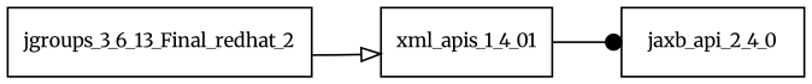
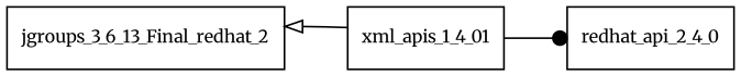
  digraph {
    fontname=Merriweather
    rankdir=LR
    node [fontname=Merriweather fontsize=10.0 shape=box]
    edge [fontname=Merriweather]
    jgroups_3_6_13_Final_redhat_2
    xml_apis_1_4_01
-   jaxb_api_2_4_0
-   jgroups_3_6_13_Final_redhat_2 -> xml_apis_1_4_01 [arrowhead=onormal]
+   jaxb_api_2_4_0 [label=redhat_api_2_4_0]
+   xml_apis_1_4_01 -> jgroups_3_6_13_Final_redhat_2 [arrowhead=onormal]
    xml_apis_1_4_01 -> jaxb_api_2_4_0 [arrowhead=dot]
  }
